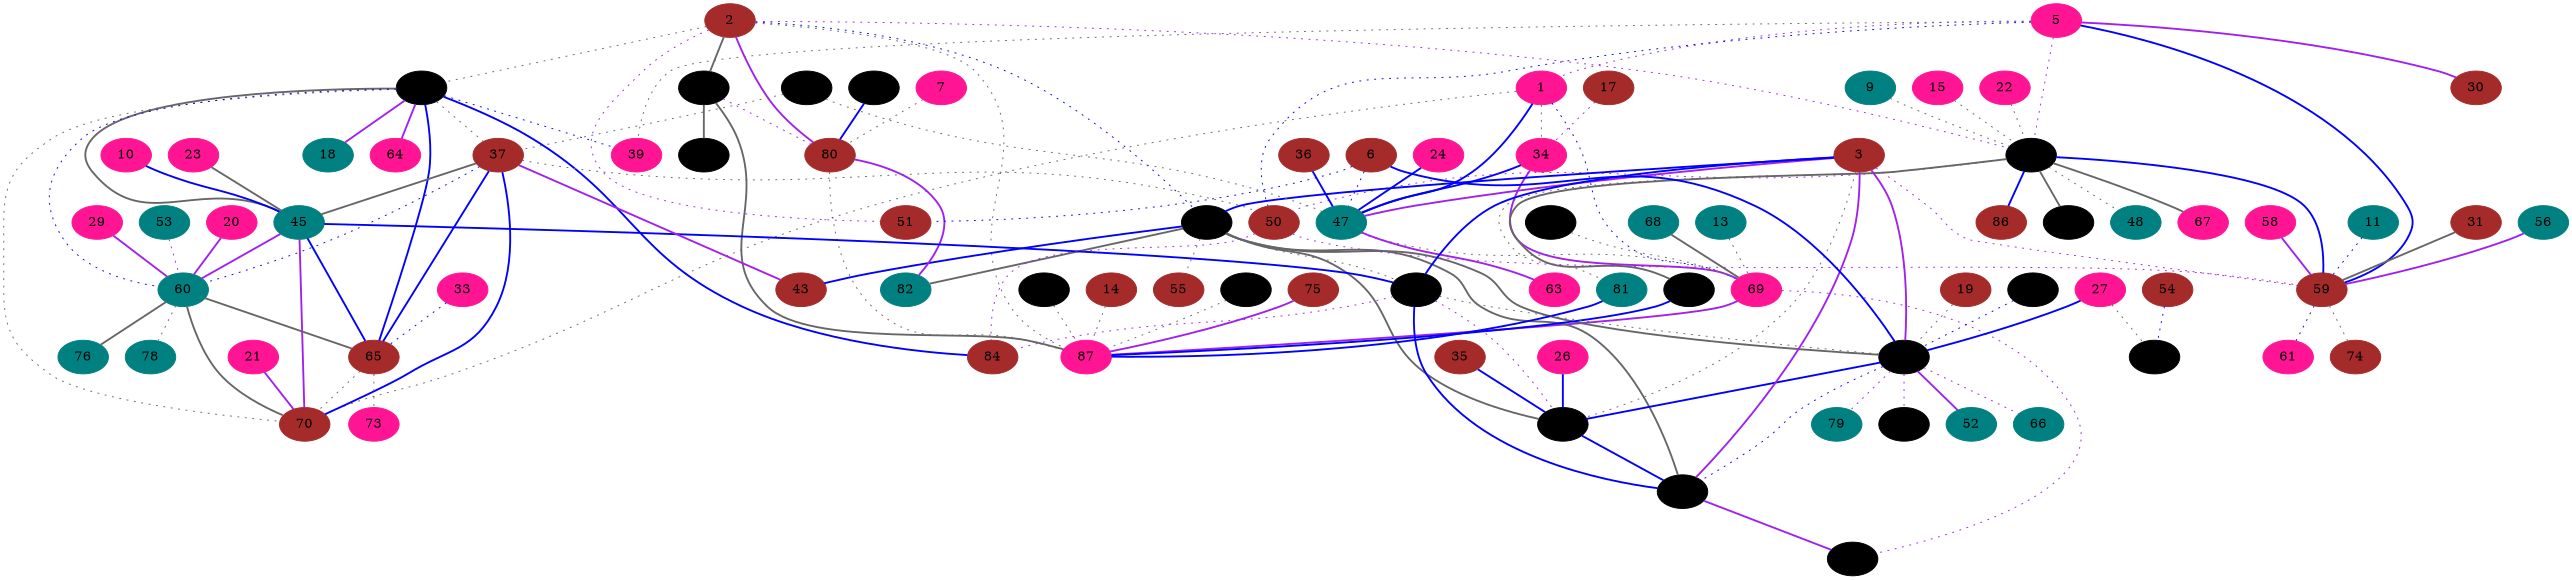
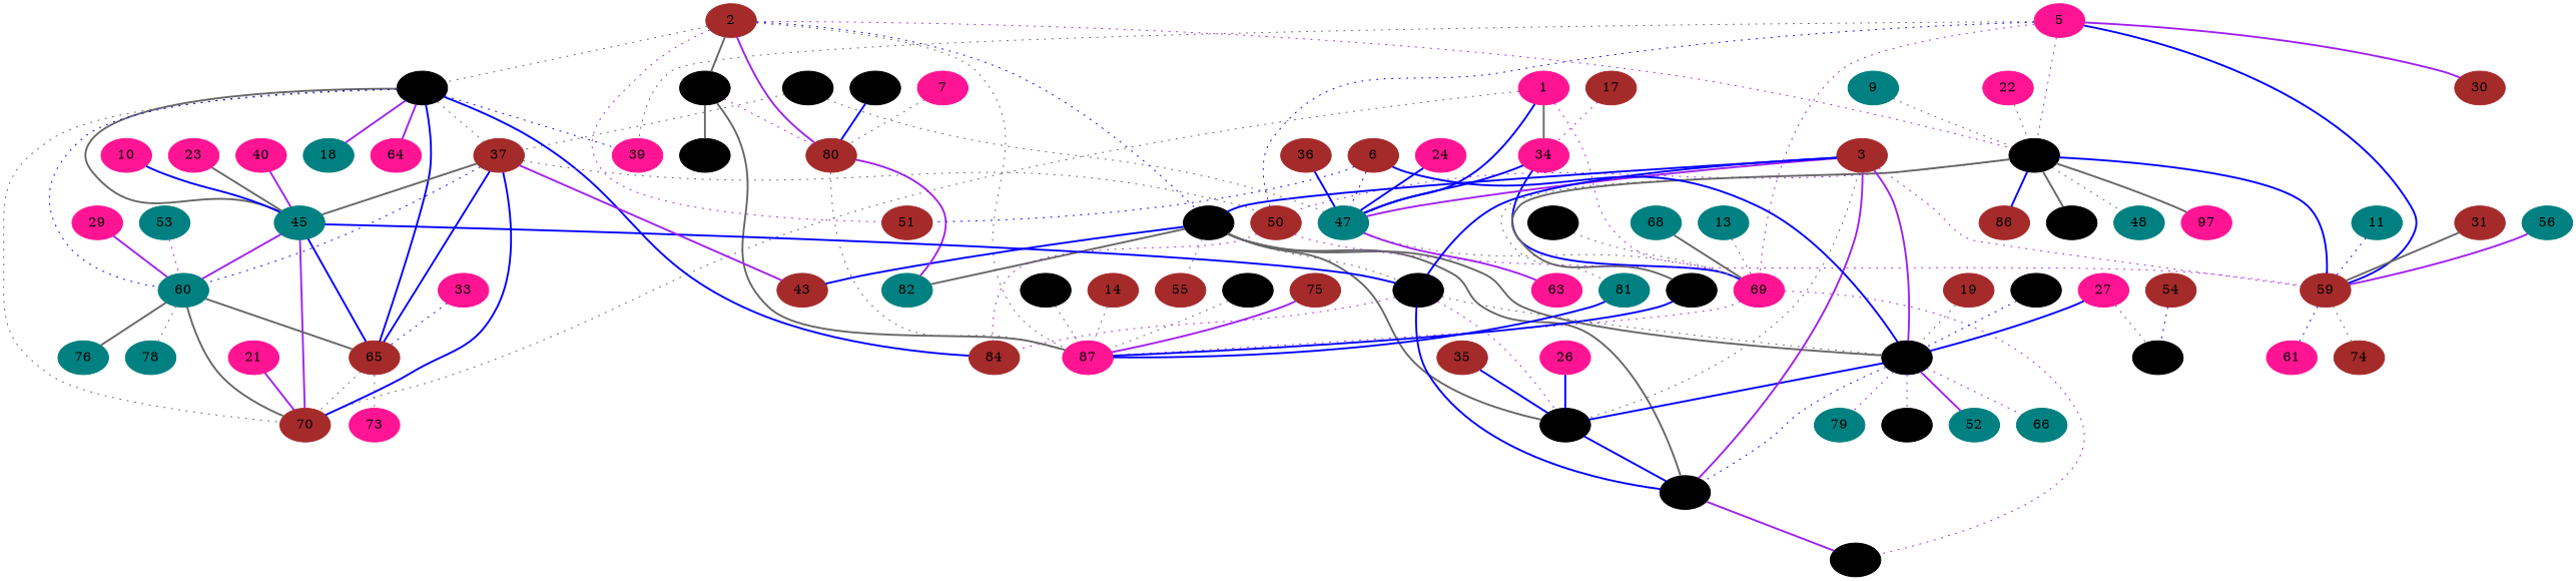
  graph {
    node [color=deeppink style=filled]
    edge [color=gray40 style=bold weight=1.0]
    1
    34
    47 [color=teal]
    69
    70 [color=brown]
    63
    87
    85 [color=black]
    2 [color=brown]
    16 [color=black]
    25 [color=black]
    32 [color=black]
    38 [color=black]
    51 [color=brown]
    80 [color=brown]
    39
    45 [color=teal]
    37 [color=brown]
    18 [color=teal]
    60 [color=teal]
    64
    65 [color=brown]
    84 [color=brown]
    59 [color=brown]
    50 [color=brown]
    41 [color=black]
    48 [color=teal]
    62 [color=black]
-   67
+   67 [label=97]
    81 [color=teal]
    86 [color=brown]
    42 [color=black]
    46 [color=black]
    49 [color=black]
    72 [color=black]
    77 [color=black]
    43 [color=brown]
    55 [color=brown]
    82 [color=teal]
    3 [color=brown]
    52 [color=teal]
    66 [color=teal]
    79 [color=teal]
    83 [color=black]
    61
    74 [color=brown]
    4 [color=black]
    5
    30 [color=brown]
    6 [color=brown]
    7
    8 [color=black]
    9 [color=teal]
    10
    11 [color=teal]
    12 [color=black]
    13 [color=teal]
    14 [color=brown]
-   15
    76 [color=teal]
    78 [color=teal]
    73
    17 [color=brown]
    19 [color=brown]
-   20
    21
    22
    23
    24
    26
    27
    57 [color=black]
    28 [color=black]
    29
    31 [color=brown]
    33
    35 [color=brown]
    36 [color=brown]
+   40
    44 [color=black]
    53 [color=teal]
    54 [color=brown]
    56 [color=teal]
-   58
    68 [color=teal]
    71 [color=black]
    75 [color=brown]
-   1 -- 34 [style=dotted weight=2.0]
+   1 -- 34 [weight=2.0]
    1 -- 47 [color=blue weight=2.0]
-   1 -- 69 [color=blue style=dotted weight=4.0]
+   1 -- 69 [color=purple style=dotted weight=4.0]
    1 -- 70 [style=dotted]
    34 -- 47 [color=blue]
-   34 -- 69 [color=purple weight=2.0]
+   34 -- 69 [color=blue weight=2.0]
    47 -- 69 [style=dotted weight=2.0]
    47 -- 63 [color=purple]
-   69 -- 87 [color=purple]
+   69 -- 87 [color=purple style=dotted]
    69 -- 85 [color=purple style=dotted]
    2 -- 87 [style=dotted weight=2.0]
    2 -- 16 [style=dotted]
    2 -- 25 [color=purple style=dotted]
    2 -- 32 [weight=4.0]
    2 -- 38 [color=blue style=dotted]
    2 -- 51 [color=purple style=dotted]
    2 -- 80 [color=purple weight=2.0]
    16 -- 70 [style=dotted]
    16 -- 39 [color=blue style=dotted]
    16 -- 45
    16 -- 37 [style=dotted]
    16 -- 18 [color=purple]
    16 -- 60 [color=blue style=dotted]
    16 -- 64 [color=purple]
    16 -- 65 [color=blue]
    16 -- 84 [color=blue]
    25 -- 59 [color=blue weight=4.0]
    25 -- 50 [color=purple style=dotted weight=2.0]
    25 -- 41
    25 -- 48 [style=dotted]
    25 -- 62
    25 -- 67
    25 -- 81 [style=dotted]
    25 -- 86 [color=blue]
    32 -- 87 [weight=2.0]
    32 -- 80 [color=purple style=dotted weight=2.0]
    32 -- 42
    38 -- 46 [style=dotted]
    38 -- 49
    38 -- 72
    38 -- 77
    38 -- 43 [color=blue]
    38 -- 55 [style=dotted]
    38 -- 82
    80 -- 87 [style=dotted]
    80 -- 82 [color=purple]
    45 -- 70 [color=purple]
    45 -- 60 [color=purple]
    45 -- 65 [color=blue]
    45 -- 46 [color=blue]
    37 -- 70 [color=blue]
    37 -- 45
    37 -- 60 [color=blue style=dotted]
    37 -- 65 [color=blue]
    37 -- 50 [style=dotted]
    37 -- 43 [color=purple]
    60 -- 70
    60 -- 65
    60 -- 76
    60 -- 78 [style=dotted]
    65 -- 70 [style=dotted]
    65 -- 73 [style=dotted]
    59 -- 61 [color=blue style=dotted]
    59 -- 74 [style=dotted]
    50 -- 84 [color=purple style=dotted]
    50 -- 59 [color=purple style=dotted weight=2.0]
    62 -- 87 [color=blue]
    81 -- 87 [color=blue]
    46 -- 84 [color=purple style=dotted]
    46 -- 49 [style=dotted]
    46 -- 72 [color=purple style=dotted]
    46 -- 77 [color=blue]
    49 -- 72 [color=blue]
    49 -- 77 [color=blue style=dotted]
    49 -- 52 [color=purple]
    49 -- 66 [color=purple style=dotted]
    49 -- 79 [color=purple style=dotted]
    49 -- 83 [color=purple style=dotted]
    72 -- 77 [color=blue]
    77 -- 85 [color=purple]
    3 -- 47 [color=purple]
    3 -- 38 [color=blue]
    3 -- 59 [color=purple style=dotted]
    3 -- 46 [color=blue]
    3 -- 49 [color=purple]
    3 -- 72 [style=dotted]
    3 -- 77 [color=purple]
    4 -- 49 [color=blue style=dotted]
-   5 -- 1 [color=purple style=dotted]
+   5 -- 69 [color=purple style=dotted]
    5 -- 25 [color=purple style=dotted weight=2.0]
    5 -- 39 [style=dotted]
    5 -- 59 [color=blue weight=2.0]
    5 -- 50 [color=blue style=dotted]
    5 -- 30 [color=purple]
    6 -- 47 [color=blue style=dotted]
    6 -- 51 [color=blue style=dotted]
    6 -- 49 [color=blue]
    7 -- 80 [style=dotted]
    8 -- 87 [style=dotted]
    9 -- 25 [style=dotted]
    10 -- 45 [color=blue]
    11 -- 59 [color=blue style=dotted]
    12 -- 47 [style=dotted]
    12 -- 37 [style=dotted]
    13 -- 69 [style=dotted]
    14 -- 87 [style=dotted]
-   15 -- 25 [style=dotted]
    17 -- 34 [color=purple style=dotted]
    19 -- 49 [style=dotted]
-   20 -- 60 [color=purple]
    21 -- 70 [color=purple]
    22 -- 25 [style=dotted]
    23 -- 45
    24 -- 47 [color=blue]
    26 -- 72 [color=blue]
    27 -- 49 [color=blue]
    27 -- 57 [style=dotted]
    28 -- 69 [style=dotted]
    29 -- 60 [color=purple]
    31 -- 59
    33 -- 65 [color=blue style=dotted]
    35 -- 72 [color=blue]
    36 -- 47 [color=blue]
+   40 -- 45 [color=purple]
    44 -- 80 [color=blue]
    53 -- 60 [color=purple style=dotted]
    54 -- 57 [color=blue style=dotted]
    56 -- 59 [color=purple]
-   58 -- 59 [color=purple]
    68 -- 69
    71 -- 87 [style=dotted]
    75 -- 87 [color=purple]
  }
